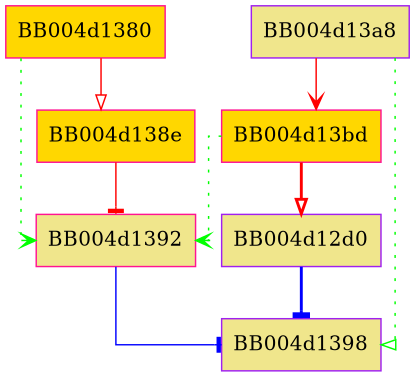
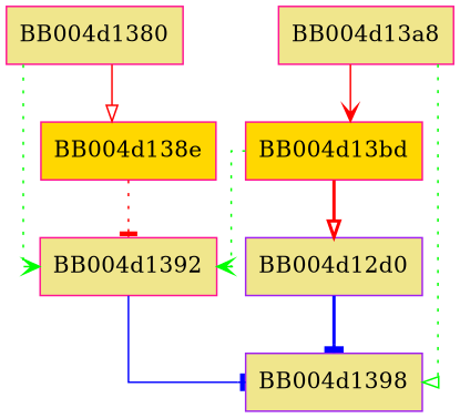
  digraph {
    splines=ortho
    node [color=deeppink fillcolor=khaki shape=box style=filled]
    edge [arrowhead=vee color=red style=dotted]
-   BB004d1380 [fillcolor=gold]
+   BB004d1380
    BB004d1392
    BB004d138e [fillcolor=gold]
    BB004d1398 [color=purple]
-   BB004d13a8 [color=purple]
+   BB004d13a8
    BB004d13bd [fillcolor=gold]
    n7 [color=purple label=BB004d12d0]
    BB004d1380 -> BB004d1392 [color=green]
    BB004d1380 -> BB004d138e [arrowhead=onormal style=solid]
    BB004d1392 -> BB004d1398 [arrowhead=tee color=blue style=solid]
-   BB004d138e -> BB004d1392 [arrowhead=tee style=solid]
+   BB004d138e -> BB004d1392 [arrowhead=tee]
    BB004d13a8 -> BB004d1398 [arrowhead=onormal color=green]
    BB004d13a8 -> BB004d13bd [style=solid]
    BB004d13bd -> BB004d1392 [color=green]
    BB004d13bd -> n7 [arrowhead=onormal style=bold]
    n7 -> BB004d1398 [arrowhead=tee color=blue style=bold]
  }
